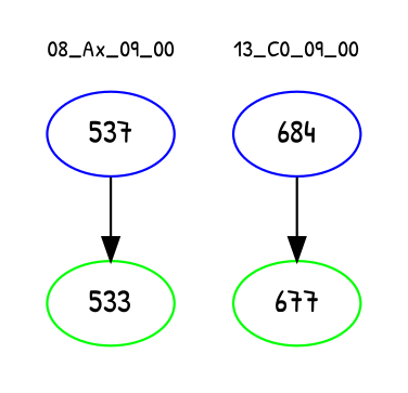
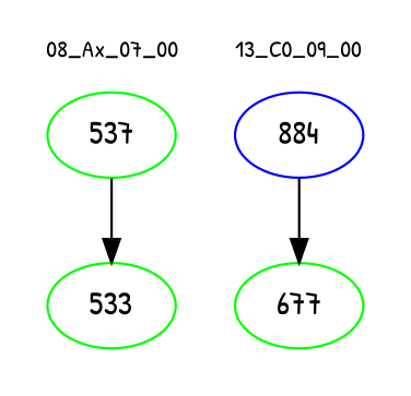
  digraph {
    fontname="Patrick Hand"
    node [color=blue fontname="Patrick Hand"]
    edge [color=black fontname="Patrick Hand"]
-   n1 [label=537]
+   n1 [color=green label=537]
    n2 [color=green label=533]
-   n3 [label=684]
+   n3 [label=884]
    n4 [color=green label=677]
    subgraph cluster_1 {
      color=white
      fontsize=10
-     label="08_Ax_09_00"
+     label="08_Ax_07_00"
      n1
      n2
    }
    subgraph cluster_2 {
      color=white
      fontsize=10
      label="13_C0_09_00"
      n3
      n4
    }
    n1 -> n2
    n3 -> n4
  }
